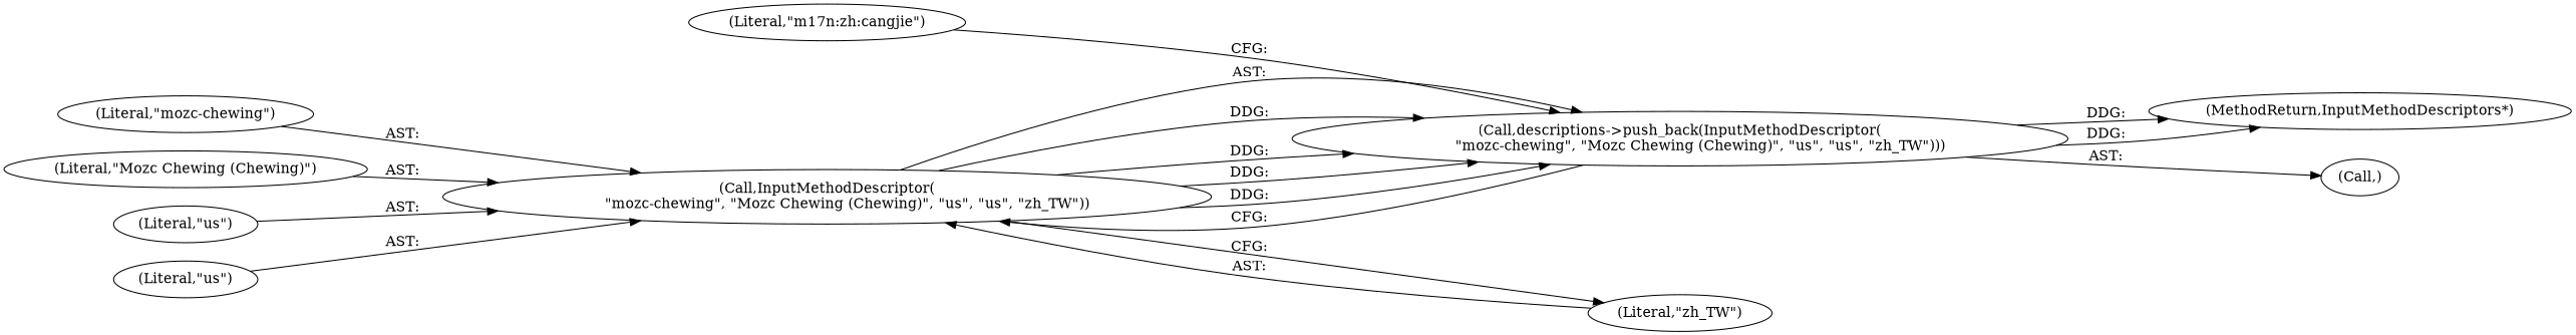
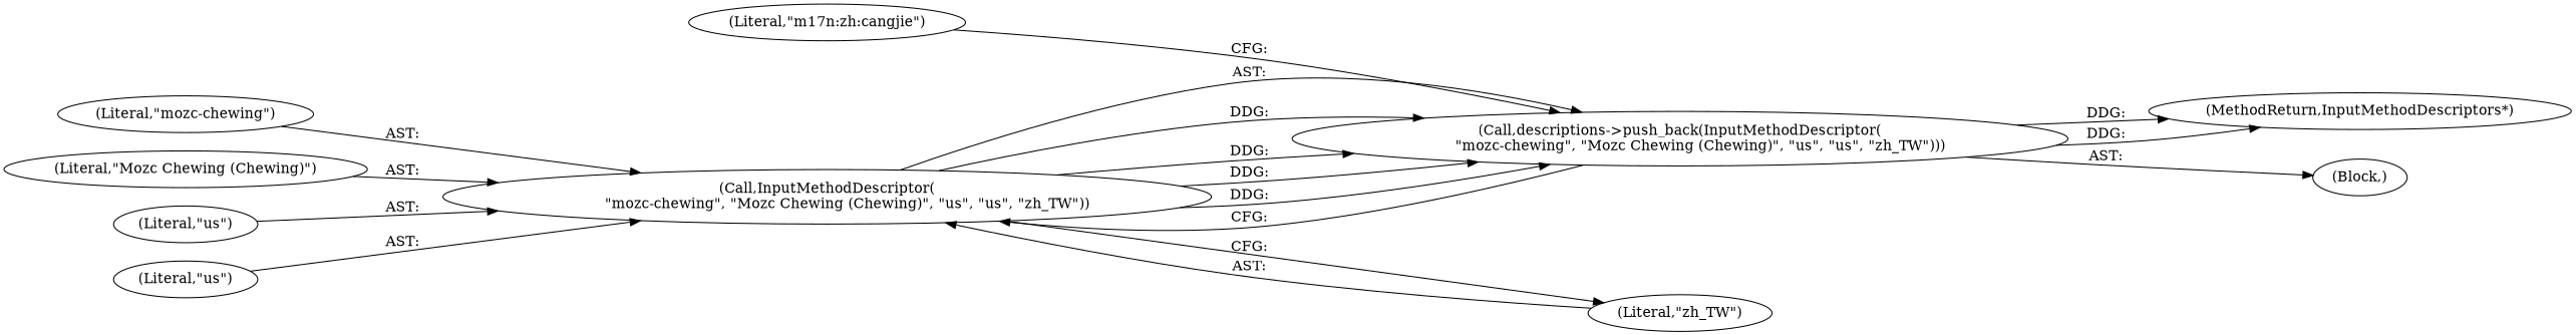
  digraph {
    rankdir=LR
    n1 [label="(Call,InputMethodDescriptor(\n         \"mozc-chewing\", \"Mozc Chewing (Chewing)\", \"us\", \"us\", \"zh_TW\"))"]
    n2 [label="(Call,descriptions->push_back(InputMethodDescriptor(\n         \"mozc-chewing\", \"Mozc Chewing (Chewing)\", \"us\", \"us\", \"zh_TW\")))"]
    n3 [label="(Literal,\"zh_TW\")"]
    n4 [label="(MethodReturn,InputMethodDescriptors*)"]
-   n5 [label="(Call,)"]
+   n5 [label="(Block,)"]
    n6 [label="(Literal,\"mozc-chewing\")"]
    n7 [label="(Literal,\"m17n:zh:cangjie\")"]
    n8 [label="(Literal,\"Mozc Chewing (Chewing)\")"]
    n9 [label="(Literal,\"us\")"]
    n10 [label="(Literal,\"us\")"]
    n1 -> n2 [label="AST: "]
    n1 -> n2 [label="DDG: "]
    n1 -> n2 [label="DDG: "]
    n1 -> n2 [label="DDG: "]
    n1 -> n2 [label="DDG: "]
    n1 -> n3 [label="CFG: "]
    n2 -> n1 [label="CFG: "]
    n2 -> n4 [label="DDG: "]
    n2 -> n4 [label="DDG: "]
    n2 -> n5 [label="AST: "]
    n3 -> n1 [label="AST: "]
    n6 -> n1 [label="AST: "]
    n7 -> n2 [label="CFG: "]
    n8 -> n1 [label="AST: "]
    n9 -> n1 [label="AST: "]
    n10 -> n1 [label="AST: "]
  }
